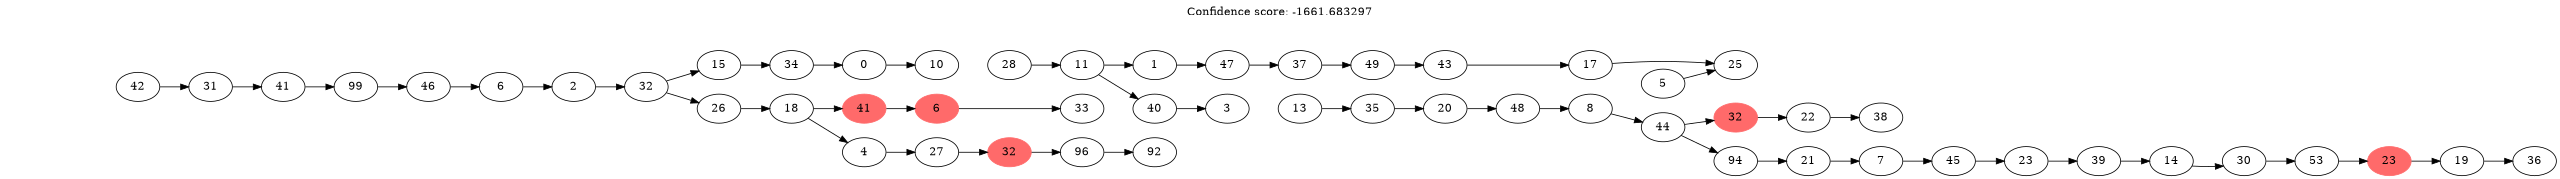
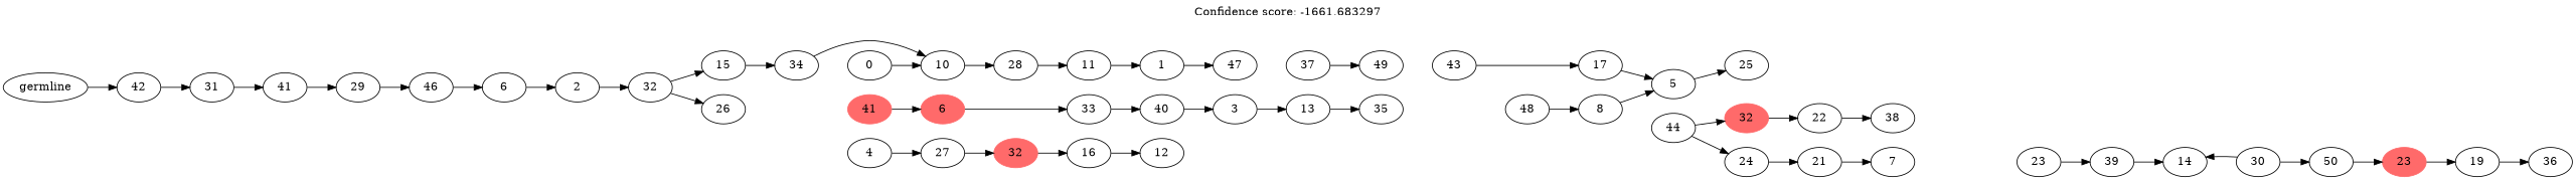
  digraph {
    label="Confidence score: -1661.683297"
    labelloc=t
    rankdir=LR
    n1 [label=5]
    n2 [label=25]
    n3 [label=17]
    n4 [label=43]
    n5 [label=49]
    n6 [label=37]
    n7 [label=47]
    n8 [label=1]
    n9 [label=11]
    n10 [label=28]
    n11 [label=10]
    n12 [label=0]
    n13 [label=34]
    n14 [label=15]
    n15 [label=22]
    n16 [label=38]
    n17 [color=indianred1 label=32 style=filled]
    n18 [label=19]
    n19 [label=36]
    n20 [color=indianred1 label=23 style=filled]
-   n21 [label=53]
+   n21 [label=50]
    n22 [label=30]
    n23 [label=14]
    n24 [label=39]
    n25 [label=23]
-   n26 [label=45]
    n27 [label=7]
    n28 [label=21]
-   n29 [label=94]
+   n29 [label=24]
    n30 [label=44]
    n31 [label=8]
    n32 [label=48]
-   n33 [label=20]
    n34 [label=35]
    n35 [label=13]
    n36 [label=3]
    n37 [label=40]
    n38 [label=33]
    n39 [color=indianred1 label=6 style=filled]
    n40 [color=indianred1 label=41 style=filled]
-   n41 [label=96]
-   n42 [label=92]
+   n41 [label=16]
+   n42 [label=12]
    n43 [color=indianred1 label=32 style=filled]
    n44 [label=27]
    n45 [label=4]
-   n46 [label=18]
    n47 [label=26]
    n48 [label=32]
    n49 [label=2]
    n50 [label=6]
    n51 [label=46]
-   n52 [label=99]
+   n52 [label=29]
    n53 [label=41]
    n54 [label=31]
    n55 [label=42]
+   n56 [label=germline]
    n1 -> n2
-   n3 -> n2
+   n3 -> n1
    n4 -> n3
-   n5 -> n4
    n6 -> n5
-   n7 -> n6
    n8 -> n7
    n9 -> n8
    n10 -> n9
+   n11 -> n10
    n12 -> n11
-   n13 -> n12
+   n13 -> n11
    n14 -> n13
    n15 -> n16
    n17 -> n15
    n18 -> n19
    n20 -> n18
    n21 -> n20
    n22 -> n21
-   n23 -> n22
+   n22 -> n23
    n24 -> n23
    n25 -> n24
-   n26 -> n25
-   n27 -> n26
    n28 -> n27
    n29 -> n28
    n30 -> n17
    n30 -> n29
-   n31 -> n30
+   n31 -> n1
    n32 -> n31
-   n33 -> n32
-   n34 -> n33
    n35 -> n34
+   n36 -> n35
    n37 -> n36
-   n9 -> n37
+   n38 -> n37
    n39 -> n38
    n40 -> n39
    n41 -> n42
    n43 -> n41
    n44 -> n43
    n45 -> n44
-   n46 -> n40
-   n46 -> n45
-   n47 -> n46
    n48 -> n14
    n48 -> n47
    n49 -> n48
    n50 -> n49
    n51 -> n50
    n52 -> n51
    n53 -> n52
    n54 -> n53
    n55 -> n54
+   n56 -> n55
  }
